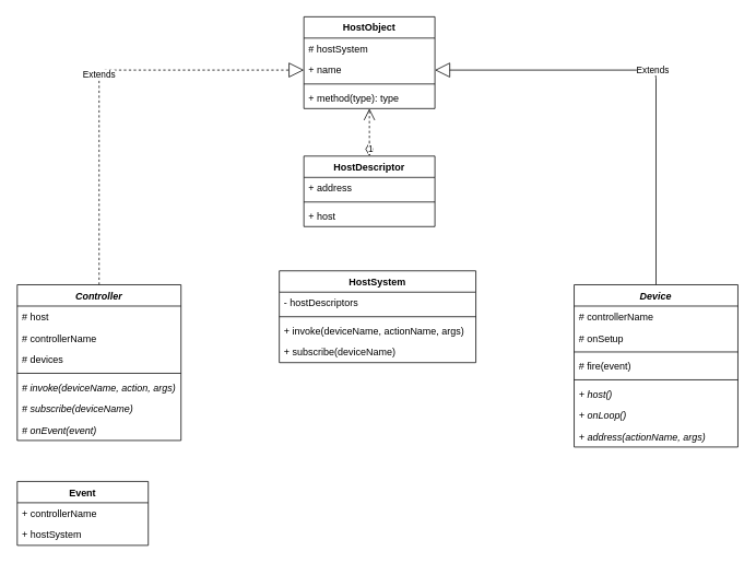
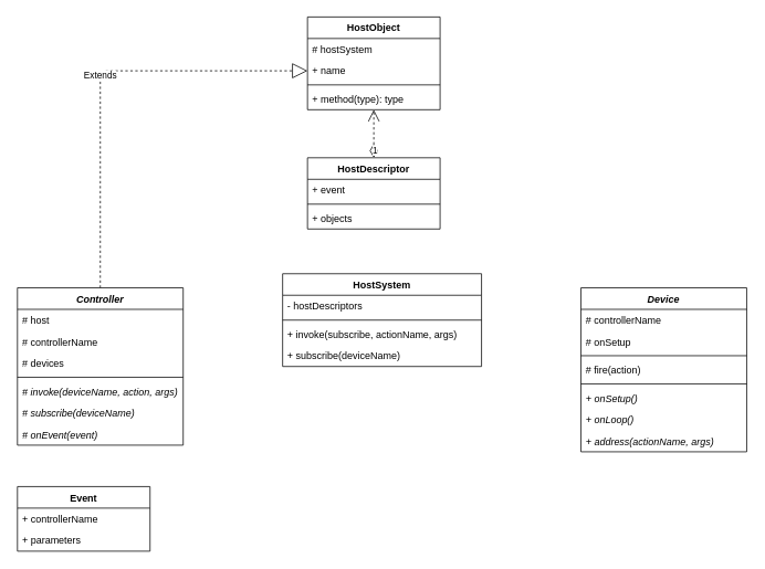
  <mxCell id="0" />
  <mxCell id="1" parent="0" />
  <mxCell id="2" value="Extends" style="endArrow=block;endSize=16;endFill=0;html=1;entryX=0;entryY=0.5;entryDx=0;entryDy=0;edgeStyle=orthogonalEdgeStyle;dashed=1;" edge="1" parent="1" source="4" target="36"><mxGeometry width="160" relative="1" as="geometry"><mxPoint x="120" y="150" as="sourcePoint" /><mxPoint x="280" y="150" as="targetPoint" /></mxGeometry></mxCell>
- <mxCell id="3" value="Extends" style="endArrow=block;endSize=16;endFill=0;html=1;entryX=1;entryY=0.5;entryDx=0;entryDy=0;edgeStyle=orthogonalEdgeStyle;" edge="1" parent="1" source="15" target="36"><mxGeometry width="160" relative="1" as="geometry"><mxPoint x="230" y="308.364" as="sourcePoint" /><mxPoint x="414.078" y="136" as="targetPoint" /></mxGeometry></mxCell>
  <mxCell id="4" value="Controller" style="swimlane;fontStyle=3;align=center;verticalAlign=top;childLayout=stackLayout;horizontal=1;startSize=26;horizontalStack=0;resizeParent=1;resizeParentMax=0;resizeLast=0;collapsible=1;marginBottom=0;" vertex="1" parent="1"><mxGeometry x="20" y="347" width="200" height="190" as="geometry" /></mxCell>
  <mxCell id="5" value="# host" style="text;strokeColor=none;fillColor=none;align=left;verticalAlign=top;spacingLeft=4;spacingRight=4;overflow=hidden;rotatable=0;points=[[0,0.5],[1,0.5]];portConstraint=eastwest;" vertex="1" parent="4"><mxGeometry y="26" width="200" height="26" as="geometry" /></mxCell>
  <mxCell id="6" value="# controllerName" style="text;strokeColor=none;fillColor=none;align=left;verticalAlign=top;spacingLeft=4;spacingRight=4;overflow=hidden;rotatable=0;points=[[0,0.5],[1,0.5]];portConstraint=eastwest;" vertex="1" parent="4"><mxGeometry y="52" width="200" height="26" as="geometry" /></mxCell>
  <mxCell id="7" value="# devices" style="text;strokeColor=none;fillColor=none;align=left;verticalAlign=top;spacingLeft=4;spacingRight=4;overflow=hidden;rotatable=0;points=[[0,0.5],[1,0.5]];portConstraint=eastwest;" vertex="1" parent="4"><mxGeometry y="78" width="200" height="26" as="geometry" /></mxCell>
  <mxCell id="8" value="" style="line;strokeWidth=1;fillColor=none;align=left;verticalAlign=middle;spacingTop=-1;spacingLeft=3;spacingRight=3;rotatable=0;labelPosition=right;points=[];portConstraint=eastwest;" vertex="1" parent="4"><mxGeometry y="104" width="200" height="8" as="geometry" /></mxCell>
  <mxCell id="9" value="# invoke(deviceName, action, args)" style="text;strokeColor=none;fillColor=none;align=left;verticalAlign=top;spacingLeft=4;spacingRight=4;overflow=hidden;rotatable=0;points=[[0,0.5],[1,0.5]];portConstraint=eastwest;fontStyle=2" vertex="1" parent="4"><mxGeometry y="112" width="200" height="26" as="geometry" /></mxCell>
  <mxCell id="10" value="# subscribe(deviceName)" style="text;strokeColor=none;fillColor=none;align=left;verticalAlign=top;spacingLeft=4;spacingRight=4;overflow=hidden;rotatable=0;points=[[0,0.5],[1,0.5]];portConstraint=eastwest;fontStyle=2" vertex="1" parent="4"><mxGeometry y="138" width="200" height="26" as="geometry" /></mxCell>
  <mxCell id="11" value="# onEvent(event)" style="text;strokeColor=none;fillColor=none;align=left;verticalAlign=top;spacingLeft=4;spacingRight=4;overflow=hidden;rotatable=0;points=[[0,0.5],[1,0.5]];portConstraint=eastwest;fontStyle=2" vertex="1" parent="4"><mxGeometry y="164" width="200" height="26" as="geometry" /></mxCell>
  <mxCell id="12" value="Event" style="swimlane;fontStyle=1;align=center;verticalAlign=top;childLayout=stackLayout;horizontal=1;startSize=26;horizontalStack=0;resizeParent=1;resizeParentMax=0;resizeLast=0;collapsible=1;marginBottom=0;" vertex="1" parent="1"><mxGeometry x="20" y="587" width="160" height="78" as="geometry" /></mxCell>
  <mxCell id="13" value="+ controllerName" style="text;strokeColor=none;fillColor=none;align=left;verticalAlign=top;spacingLeft=4;spacingRight=4;overflow=hidden;rotatable=0;points=[[0,0.5],[1,0.5]];portConstraint=eastwest;" vertex="1" parent="12"><mxGeometry y="26" width="160" height="26" as="geometry" /></mxCell>
- <mxCell id="14" value="+ hostSystem" style="text;strokeColor=none;fillColor=none;align=left;verticalAlign=top;spacingLeft=4;spacingRight=4;overflow=hidden;rotatable=0;points=[[0,0.5],[1,0.5]];portConstraint=eastwest;" vertex="1" parent="12"><mxGeometry y="52" width="160" height="26" as="geometry" /></mxCell>
+ <mxCell id="14" value="+ parameters" style="text;strokeColor=none;fillColor=none;align=left;verticalAlign=top;spacingLeft=4;spacingRight=4;overflow=hidden;rotatable=0;points=[[0,0.5],[1,0.5]];portConstraint=eastwest;" vertex="1" parent="12"><mxGeometry y="52" width="160" height="26" as="geometry" /></mxCell>
  <mxCell id="15" value="Device" style="swimlane;fontStyle=3;align=center;verticalAlign=top;childLayout=stackLayout;horizontal=1;startSize=26;horizontalStack=0;resizeParent=1;resizeParentMax=0;resizeLast=0;collapsible=1;marginBottom=0;" vertex="1" parent="1"><mxGeometry x="700" y="347" width="200" height="198" as="geometry" /></mxCell>
  <mxCell id="16" value="# controllerName" style="text;strokeColor=none;fillColor=none;align=left;verticalAlign=top;spacingLeft=4;spacingRight=4;overflow=hidden;rotatable=0;points=[[0,0.5],[1,0.5]];portConstraint=eastwest;" vertex="1" parent="15"><mxGeometry y="26" width="200" height="26" as="geometry" /></mxCell>
  <mxCell id="17" value="# onSetup" style="text;strokeColor=none;fillColor=none;align=left;verticalAlign=top;spacingLeft=4;spacingRight=4;overflow=hidden;rotatable=0;points=[[0,0.5],[1,0.5]];portConstraint=eastwest;" vertex="1" parent="15"><mxGeometry y="52" width="200" height="26" as="geometry" /></mxCell>
  <mxCell id="18" value="" style="line;strokeWidth=1;fillColor=none;align=left;verticalAlign=middle;spacingTop=-1;spacingLeft=3;spacingRight=3;rotatable=0;labelPosition=right;points=[];portConstraint=eastwest;" vertex="1" parent="15"><mxGeometry y="78" width="200" height="8" as="geometry" /></mxCell>
- <mxCell id="19" value="# fire(event)" style="text;strokeColor=none;fillColor=none;align=left;verticalAlign=top;spacingLeft=4;spacingRight=4;overflow=hidden;rotatable=0;points=[[0,0.5],[1,0.5]];portConstraint=eastwest;fontStyle=0" vertex="1" parent="15"><mxGeometry y="86" width="200" height="26" as="geometry" /></mxCell>
+ <mxCell id="19" value="# fire(action)" style="text;strokeColor=none;fillColor=none;align=left;verticalAlign=top;spacingLeft=4;spacingRight=4;overflow=hidden;rotatable=0;points=[[0,0.5],[1,0.5]];portConstraint=eastwest;fontStyle=0" vertex="1" parent="15"><mxGeometry y="86" width="200" height="26" as="geometry" /></mxCell>
  <mxCell id="20" value="" style="line;strokeWidth=1;fillColor=none;align=left;verticalAlign=middle;spacingTop=-1;spacingLeft=3;spacingRight=3;rotatable=0;labelPosition=right;points=[];portConstraint=eastwest;" vertex="1" parent="15"><mxGeometry y="112" width="200" height="8" as="geometry" /></mxCell>
- <mxCell id="21" value="+ host()" style="text;strokeColor=none;fillColor=none;align=left;verticalAlign=top;spacingLeft=4;spacingRight=4;overflow=hidden;rotatable=0;points=[[0,0.5],[1,0.5]];portConstraint=eastwest;fontStyle=2" vertex="1" parent="15"><mxGeometry y="120" width="200" height="26" as="geometry" /></mxCell>
+ <mxCell id="21" value="+ onSetup()" style="text;strokeColor=none;fillColor=none;align=left;verticalAlign=top;spacingLeft=4;spacingRight=4;overflow=hidden;rotatable=0;points=[[0,0.5],[1,0.5]];portConstraint=eastwest;fontStyle=2" vertex="1" parent="15"><mxGeometry y="120" width="200" height="26" as="geometry" /></mxCell>
  <mxCell id="22" value="+ onLoop()" style="text;strokeColor=none;fillColor=none;align=left;verticalAlign=top;spacingLeft=4;spacingRight=4;overflow=hidden;rotatable=0;points=[[0,0.5],[1,0.5]];portConstraint=eastwest;fontStyle=2" vertex="1" parent="15"><mxGeometry y="146" width="200" height="26" as="geometry" /></mxCell>
  <mxCell id="23" value="+ address(actionName, args)" style="text;strokeColor=none;fillColor=none;align=left;verticalAlign=top;spacingLeft=4;spacingRight=4;overflow=hidden;rotatable=0;points=[[0,0.5],[1,0.5]];portConstraint=eastwest;fontStyle=2" vertex="1" parent="15"><mxGeometry y="172" width="200" height="26" as="geometry" /></mxCell>
  <mxCell id="24" value="HostSystem" style="swimlane;fontStyle=1;align=center;verticalAlign=top;childLayout=stackLayout;horizontal=1;startSize=26;horizontalStack=0;resizeParent=1;resizeParentMax=0;resizeLast=0;collapsible=1;marginBottom=0;" vertex="1" parent="1"><mxGeometry x="340" y="330" width="240" height="112" as="geometry" /></mxCell>
  <mxCell id="25" value="- hostDescriptors" style="text;strokeColor=none;fillColor=none;align=left;verticalAlign=top;spacingLeft=4;spacingRight=4;overflow=hidden;rotatable=0;points=[[0,0.5],[1,0.5]];portConstraint=eastwest;" vertex="1" parent="24"><mxGeometry y="26" width="240" height="26" as="geometry" /></mxCell>
  <mxCell id="26" value="" style="line;strokeWidth=1;fillColor=none;align=left;verticalAlign=middle;spacingTop=-1;spacingLeft=3;spacingRight=3;rotatable=0;labelPosition=right;points=[];portConstraint=eastwest;" vertex="1" parent="24"><mxGeometry y="52" width="240" height="8" as="geometry" /></mxCell>
- <mxCell id="27" value="+ invoke(deviceName, actionName, args)" style="text;strokeColor=none;fillColor=none;align=left;verticalAlign=top;spacingLeft=4;spacingRight=4;overflow=hidden;rotatable=0;points=[[0,0.5],[1,0.5]];portConstraint=eastwest;" vertex="1" parent="24"><mxGeometry y="60" width="240" height="26" as="geometry" /></mxCell>
+ <mxCell id="27" value="+ invoke(subscribe, actionName, args)" style="text;strokeColor=none;fillColor=none;align=left;verticalAlign=top;spacingLeft=4;spacingRight=4;overflow=hidden;rotatable=0;points=[[0,0.5],[1,0.5]];portConstraint=eastwest;" vertex="1" parent="24"><mxGeometry y="60" width="240" height="26" as="geometry" /></mxCell>
  <mxCell id="28" value="+ subscribe(deviceName)" style="text;strokeColor=none;fillColor=none;align=left;verticalAlign=top;spacingLeft=4;spacingRight=4;overflow=hidden;rotatable=0;points=[[0,0.5],[1,0.5]];portConstraint=eastwest;" vertex="1" parent="24"><mxGeometry y="86" width="240" height="26" as="geometry" /></mxCell>
  <mxCell id="29" value="1" style="endArrow=open;html=1;endSize=12;startArrow=diamondThin;startSize=14;startFill=0;edgeStyle=orthogonalEdgeStyle;align=left;verticalAlign=bottom;dashed=1;" edge="1" parent="1" source="30" target="34"><mxGeometry x="-1" y="3" relative="1" as="geometry"><mxPoint x="460" y="30" as="sourcePoint" /><mxPoint x="460" y="30" as="targetPoint" /></mxGeometry></mxCell>
  <mxCell id="30" value="HostDescriptor" style="swimlane;fontStyle=1;align=center;verticalAlign=top;childLayout=stackLayout;horizontal=1;startSize=26;horizontalStack=0;resizeParent=1;resizeParentMax=0;resizeLast=0;collapsible=1;marginBottom=0;" vertex="1" parent="1"><mxGeometry x="370" y="190" width="160" height="86" as="geometry" /></mxCell>
- <mxCell id="31" value="+ address" style="text;strokeColor=none;fillColor=none;align=left;verticalAlign=top;spacingLeft=4;spacingRight=4;overflow=hidden;rotatable=0;points=[[0,0.5],[1,0.5]];portConstraint=eastwest;" vertex="1" parent="30"><mxGeometry y="26" width="160" height="26" as="geometry" /></mxCell>
+ <mxCell id="31" value="+ event" style="text;strokeColor=none;fillColor=none;align=left;verticalAlign=top;spacingLeft=4;spacingRight=4;overflow=hidden;rotatable=0;points=[[0,0.5],[1,0.5]];portConstraint=eastwest;" vertex="1" parent="30"><mxGeometry y="26" width="160" height="26" as="geometry" /></mxCell>
  <mxCell id="32" value="" style="line;strokeWidth=1;fillColor=none;align=left;verticalAlign=middle;spacingTop=-1;spacingLeft=3;spacingRight=3;rotatable=0;labelPosition=right;points=[];portConstraint=eastwest;" vertex="1" parent="30"><mxGeometry y="52" width="160" height="8" as="geometry" /></mxCell>
- <mxCell id="33" value="+ host" style="text;strokeColor=none;fillColor=none;align=left;verticalAlign=top;spacingLeft=4;spacingRight=4;overflow=hidden;rotatable=0;points=[[0,0.5],[1,0.5]];portConstraint=eastwest;" vertex="1" parent="30"><mxGeometry y="60" width="160" height="26" as="geometry" /></mxCell>
+ <mxCell id="33" value="+ objects" style="text;strokeColor=none;fillColor=none;align=left;verticalAlign=top;spacingLeft=4;spacingRight=4;overflow=hidden;rotatable=0;points=[[0,0.5],[1,0.5]];portConstraint=eastwest;" vertex="1" parent="30"><mxGeometry y="60" width="160" height="26" as="geometry" /></mxCell>
  <mxCell id="34" value="HostObject" style="swimlane;fontStyle=1;align=center;verticalAlign=top;childLayout=stackLayout;horizontal=1;startSize=26;horizontalStack=0;resizeParent=1;resizeParentMax=0;resizeLast=0;collapsible=1;marginBottom=0;" vertex="1" parent="1"><mxGeometry x="370" y="20" width="160" height="112" as="geometry" /></mxCell>
  <mxCell id="35" value="# hostSystem" style="text;strokeColor=none;fillColor=none;align=left;verticalAlign=top;spacingLeft=4;spacingRight=4;overflow=hidden;rotatable=0;points=[[0,0.5],[1,0.5]];portConstraint=eastwest;" vertex="1" parent="34"><mxGeometry y="26" width="160" height="26" as="geometry" /></mxCell>
  <mxCell id="36" value="+ name" style="text;strokeColor=none;fillColor=none;align=left;verticalAlign=top;spacingLeft=4;spacingRight=4;overflow=hidden;rotatable=0;points=[[0,0.5],[1,0.5]];portConstraint=eastwest;" vertex="1" parent="34"><mxGeometry y="52" width="160" height="26" as="geometry" /></mxCell>
  <mxCell id="37" value="" style="line;strokeWidth=1;fillColor=none;align=left;verticalAlign=middle;spacingTop=-1;spacingLeft=3;spacingRight=3;rotatable=0;labelPosition=right;points=[];portConstraint=eastwest;" vertex="1" parent="34"><mxGeometry y="78" width="160" height="8" as="geometry" /></mxCell>
  <mxCell id="38" value="+ method(type): type" style="text;strokeColor=none;fillColor=none;align=left;verticalAlign=top;spacingLeft=4;spacingRight=4;overflow=hidden;rotatable=0;points=[[0,0.5],[1,0.5]];portConstraint=eastwest;" vertex="1" parent="34"><mxGeometry y="86" width="160" height="26" as="geometry" /></mxCell>
